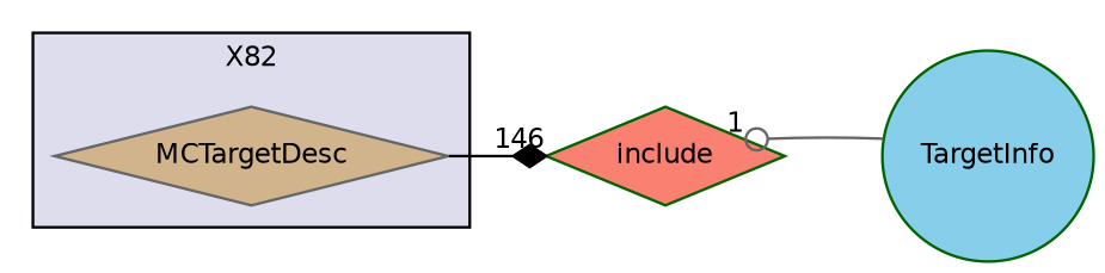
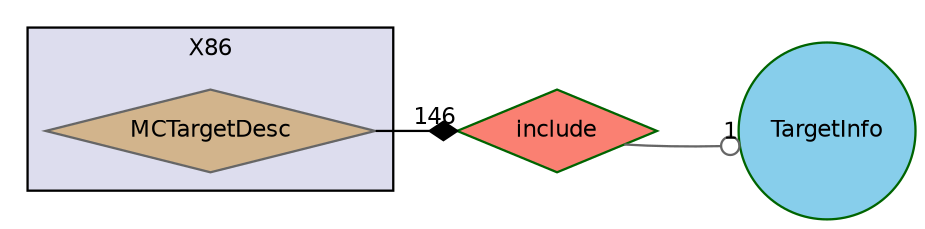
  digraph {
    compound=true
    rankdir=LR
    node [color=darkgreen fontname=Helvetica fontsize=10 shape=diamond style=filled]
    edge [labeldistance=1.5 labelfontname=Helvetica labelfontsize=10]
    n1 [color=gray40 fillcolor=tan label=MCTargetDesc pencolor=black]
    n2 [fillcolor=salmon label=include]
    n3 [fillcolor=skyblue label=TargetInfo shape=circle]
    subgraph cluster_1 {
      bgcolor="#ddddee"
      fontname=Helvetica
      fontsize=10
-     label=X82
+     label=X86
      pencolor=black
      n1
    }
    n1 -> n2 [arrowhead=diamond color=black headlabel=146]
-   n3 -> n2 [arrowhead=odot color=gray40 headlabel=1]
+   n2 -> n3 [arrowhead=odot color=gray40 headlabel=1]
  }
